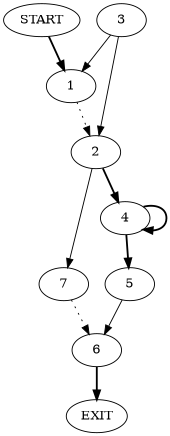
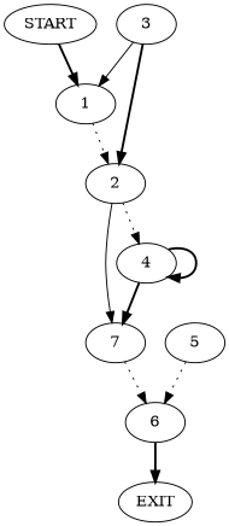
  digraph {
    edge [style=bold]
    n1 [label=START]
    1
    2
    7
    6
    n6 [label=EXIT]
    4
    3
    5
    n1 -> 1
    1 -> 2 [style=dotted]
    2 -> 7 [style=solid]
-   2 -> 4
+   2 -> 4 [style=dotted]
    7 -> 6 [style=dotted]
    6 -> n6
    4 -> 4
-   4 -> 5
+   4 -> 7
    3 -> 1 [style=solid]
-   3 -> 2 [style=solid]
-   5 -> 6 [style=solid]
+   3 -> 2
+   5 -> 6 [style=dotted]
  }
